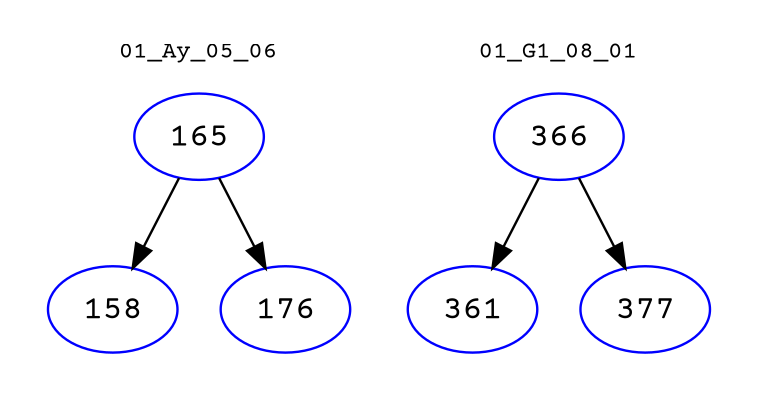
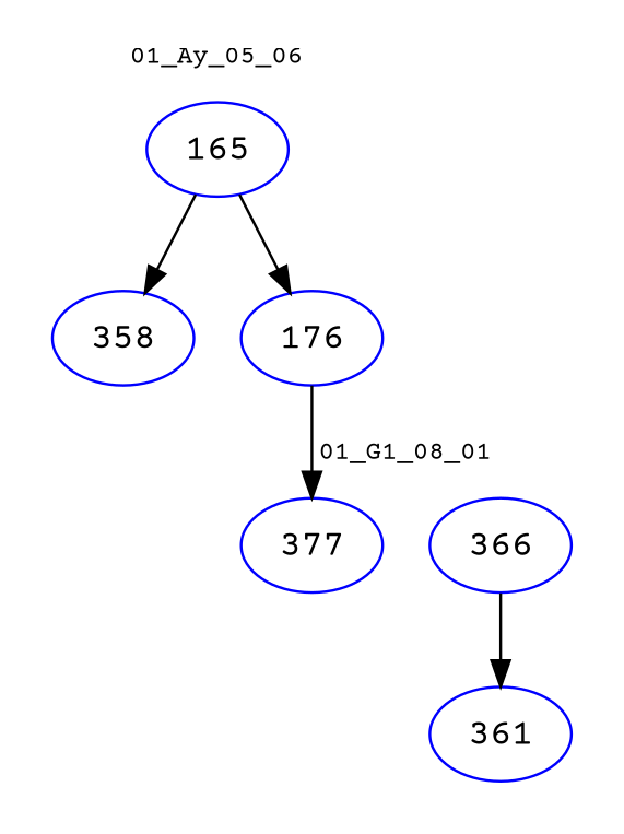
  digraph {
    fontname="Courier Prime"
    node [color=blue fontname="Courier Prime"]
    edge [color=black fontname="Courier Prime"]
    n1 [label=165]
-   n2 [label=158]
+   n2 [label=358]
    n3 [label=176]
    n4 [label=366]
    n5 [label=361]
    n6 [label=377]
    subgraph cluster_1 {
      color=white
      fontsize=10
      label="01_Ay_05_06"
      n1
      n2
      n3
    }
    subgraph cluster_2 {
      color=white
      fontsize=10
      label="01_G1_08_01"
      n4
      n5
      n6
    }
    n1 -> n2
    n1 -> n3
    n4 -> n5
-   n4 -> n6
+   n3 -> n6
  }
